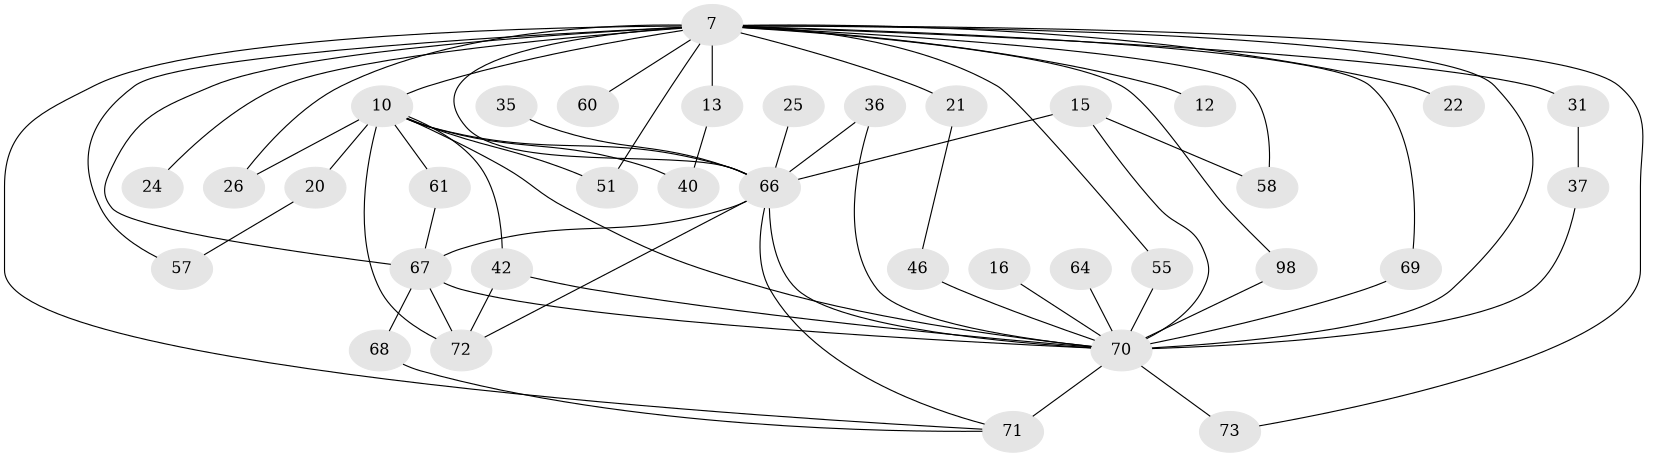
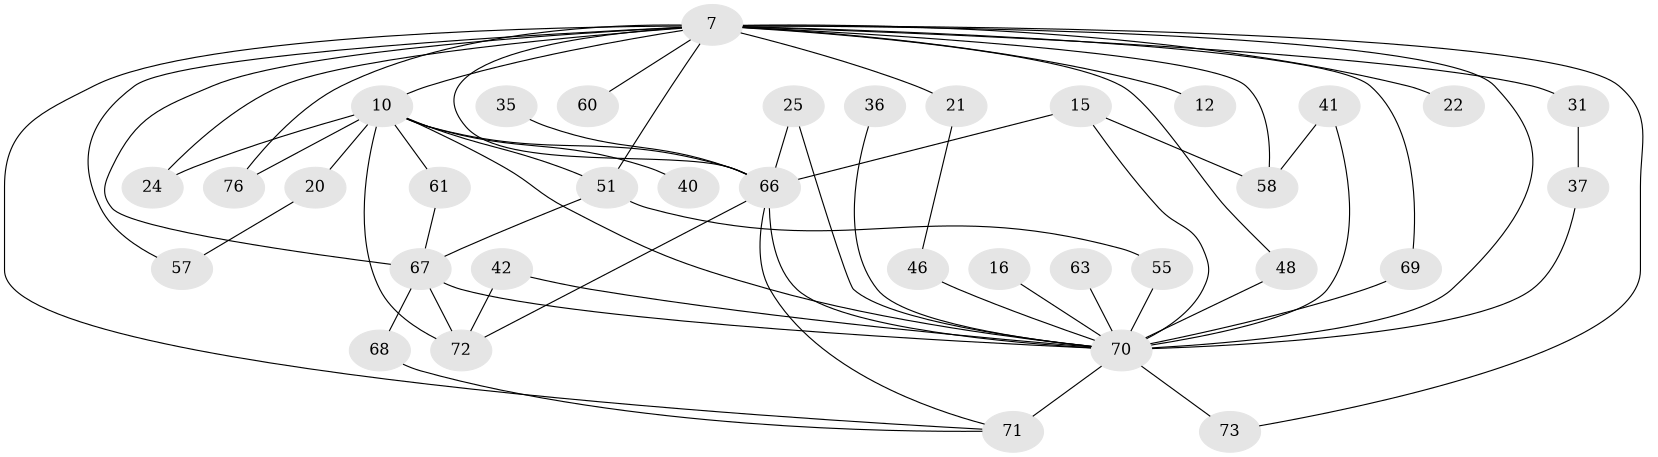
  graph {
    node [color=gray90 style=filled]
    7 [super="+6+5"]
    10 [super="+9"]
    12
-   13
    21
    22
    24
-   26
+   26 [label=76]
    31
-   48 [label=98]
+   48
    51 [super="+34"]
    55 [super="+53"]
    57 [super="+47"]
    58 [super="+32"]
    60
    66 [super="+8"]
    67 [super="+64+62+65"]
    69 [super="+14"]
    70 [super="+19+2+36+17+28"]
    71 [super="+56"]
    73
    20
    40
    61
    72 [super="+33+44+30"]
    46
    37
    68
    15
    16
    25
    35
    n33 [label=36]
+   41
    42
-   63 [label=64]
+   63
    7 -- 10 [weight=8]
    7 -- 12 [weight=2]
-   7 -- 13 [weight=2]
    7 -- 21 [weight=2]
    7 -- 22 [weight=2]
    7 -- 24
    7 -- 26
    7 -- 31 [weight=2]
    7 -- 48
    7 -- 51 [weight=2]
-   7 -- 55 [weight=3]
+   51 -- 55 [weight=3]
    7 -- 57
    7 -- 58 [weight=2]
    7 -- 60
    7 -- 66 [weight=9]
    7 -- 67 [weight=5]
    7 -- 69
    7 -- 70 [weight=12]
    7 -- 71
    7 -- 73
-   10 -- 42
+   10 -- 24
    10 -- 26
    10 -- 51
    10 -- 66 [weight=4]
    10 -- 70 [weight=6]
    10 -- 20 [weight=2]
    10 -- 40
    10 -- 61
    10 -- 72 [weight=2]
-   13 -- 40
    21 -- 46
    31 -- 37
    48 -- 70
    55 -- 70 [weight=3]
-   66 -- 67 [weight=5]
+   51 -- 67 [weight=5]
    66 -- 70 [weight=4]
    66 -- 71
    66 -- 72
    67 -- 70
    67 -- 72 [weight=2]
    67 -- 68
    69 -- 70 [weight=2]
    70 -- 71 [weight=3]
    70 -- 73
    20 -- 57
    61 -- 67
    46 -- 70
    37 -- 70
    68 -- 71
    15 -- 58
    15 -- 66 [weight=2]
    15 -- 70
    16 -- 70 [weight=2]
    25 -- 66
+   25 -- 70
    35 -- 66 [weight=2]
-   n33 -- 66
    n33 -- 70
+   41 -- 58
+   41 -- 70
    42 -- 70
    42 -- 72
    63 -- 70 [weight=2]
  }
